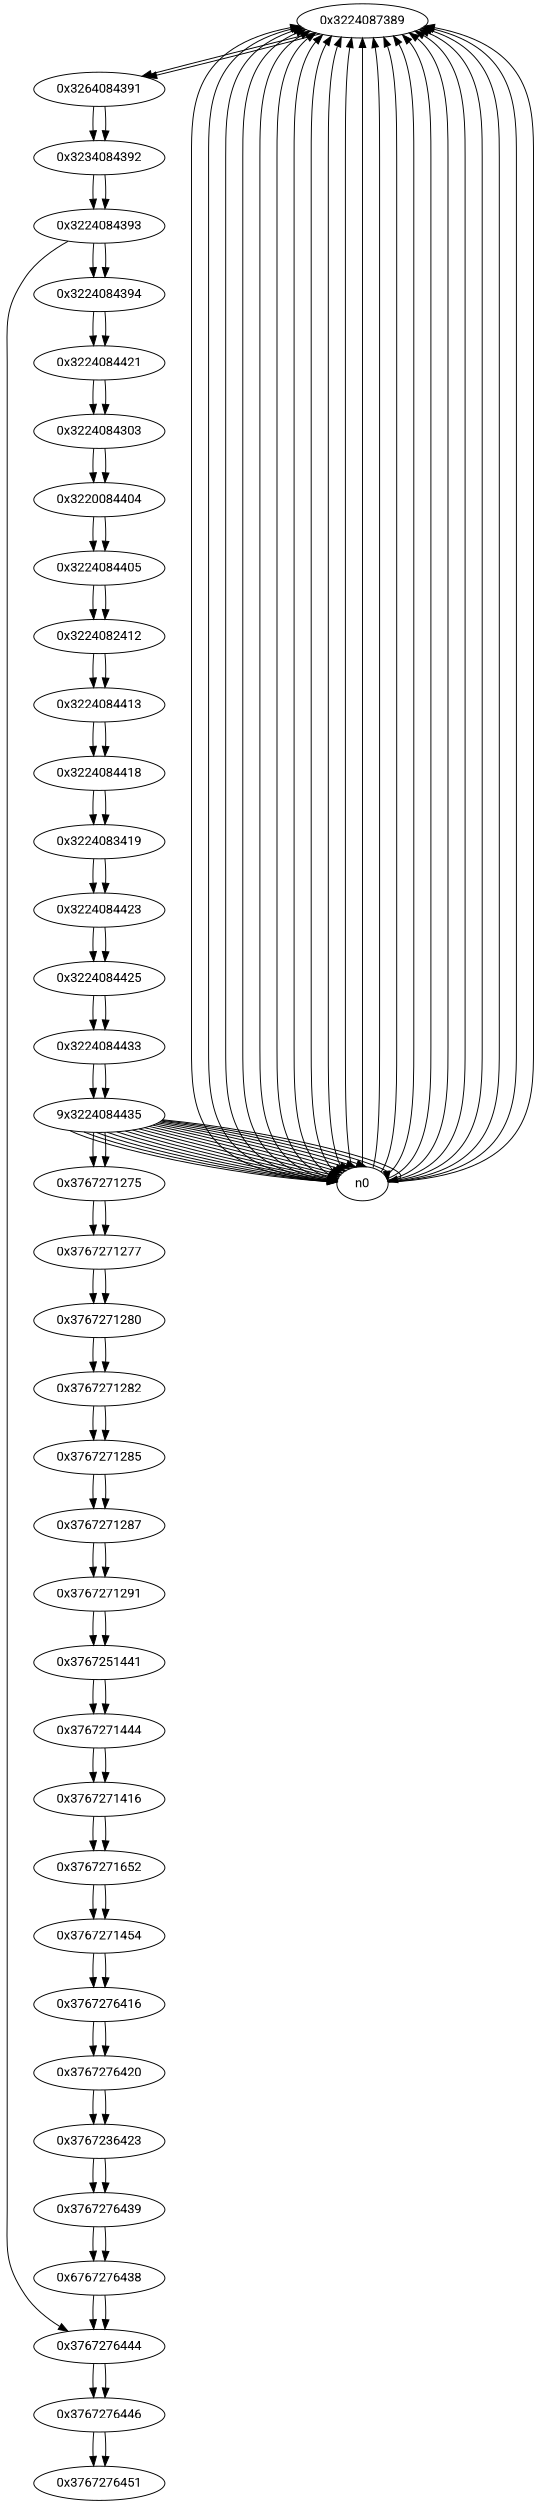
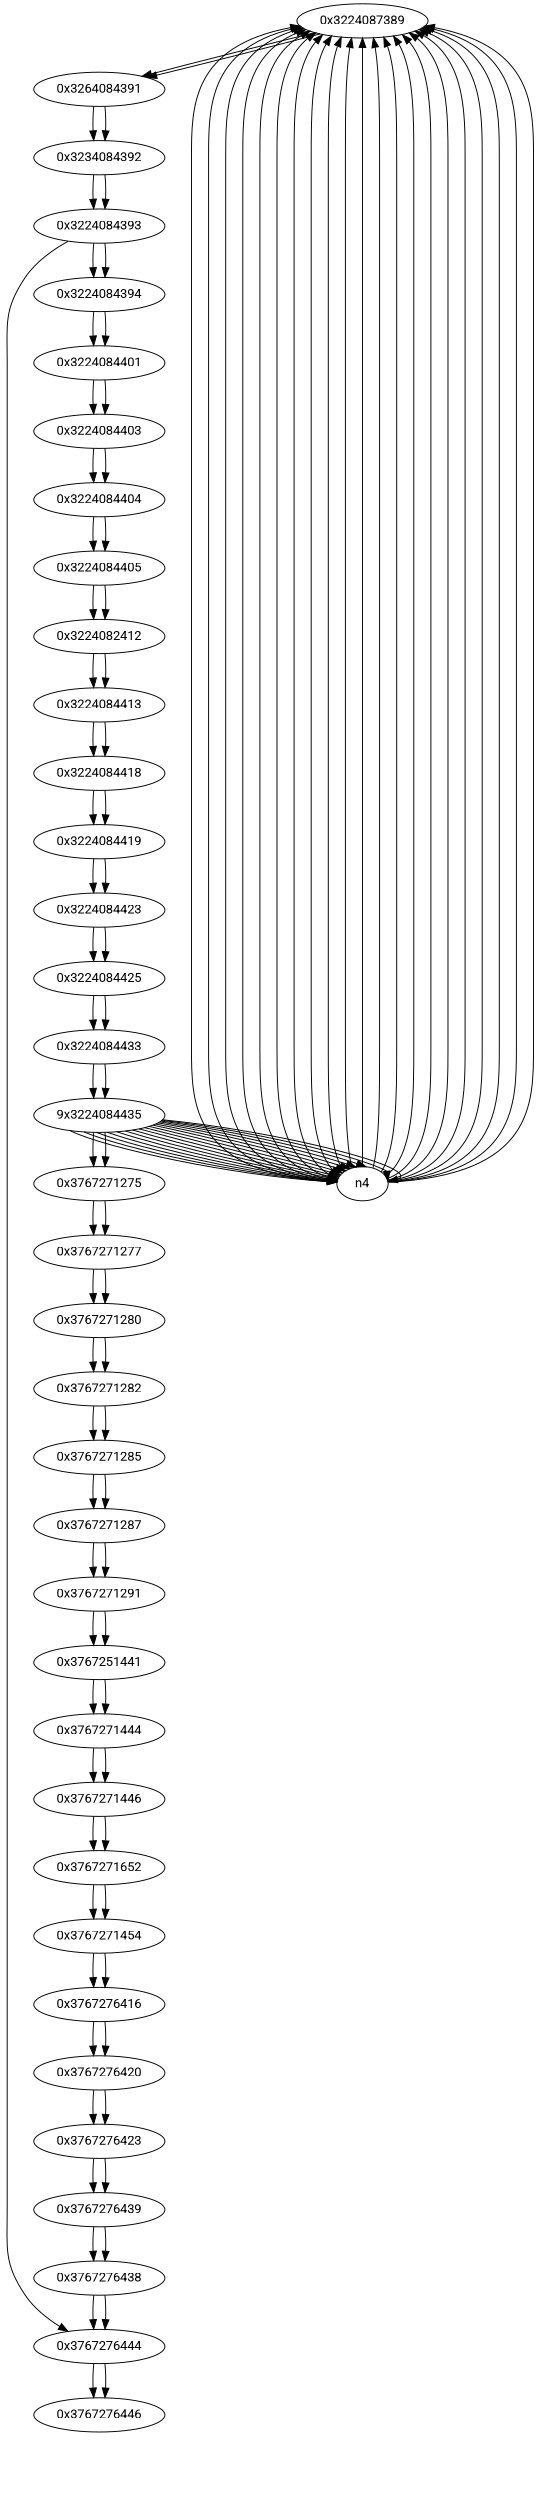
  digraph {
    fontname=Roboto
    node [fontname=Roboto]
    edge [fontname=Roboto]
    n1 [label="0x3224087389"]
    n2 [label="0x3264084391"]
    n3 [label="0x3234084392"]
    n4 [label="0x3224084393"]
    n5 [label="0x3224084394"]
    n35 [label="0x3767276444"]
-   n6 [label="0x3224084421"]
-   n0
-   n7 [label="0x3224084303"]
-   n8 [label="0x3220084404"]
+   n6 [label="0x3224084401"]
+   n0 [label=n4]
+   n7 [label="0x3224084403"]
+   n8 [label="0x3224084404"]
    n9 [label="0x3224084405"]
    n10 [label="0x3224082412"]
    n11 [label="0x3224084413"]
    n12 [label="0x3224084418"]
-   n13 [label="0x3224083419"]
+   n13 [label="0x3224084419"]
    n14 [label="0x3224084423"]
    n15 [label="0x3224084425"]
    n16 [label="0x3224084433"]
    n17 [label="9x3224084435"]
    n18 [label="0x3767271275"]
    n19 [label="0x3767271277"]
    n20 [label="0x3767271280"]
    n21 [label="0x3767271282"]
    n22 [label="0x3767271285"]
    n23 [label="0x3767271287"]
    n24 [label="0x3767271291"]
    n25 [label="0x3767251441"]
    n26 [label="0x3767271444"]
-   n27 [label="0x3767271416"]
+   n27 [label="0x3767271446"]
    n28 [label="0x3767271652"]
    n29 [label="0x3767271454"]
    n30 [label="0x3767276416"]
    n31 [label="0x3767276420"]
-   n32 [label="0x3767236423"]
+   n32 [label="0x3767276423"]
    n33 [label="0x3767276439"]
-   n34 [label="0x6767276438"]
+   n34 [label="0x3767276438"]
    n36 [label="0x3767276446"]
-   n37 [label="0x3767276451"]
    n1 -> n2
    n1 -> n2
    n2 -> n3
    n2 -> n3
    n3 -> n4
    n3 -> n4
    n4 -> n5
    n4 -> n5
    n4 -> n35
    n5 -> n6
    n5 -> n6
    n35 -> n36
    n35 -> n36
    n6 -> n7
    n6 -> n7
    n0 -> n1
    n0 -> n1
    n0 -> n1
    n0 -> n1
    n0 -> n1
    n0 -> n1
    n0 -> n1
    n0 -> n1
    n0 -> n1
    n0 -> n1
    n0 -> n1
    n0 -> n1
    n0 -> n1
    n0 -> n1
    n0 -> n1
    n0 -> n1
    n0 -> n1
    n0 -> n1
    n0 -> n1
    n0 -> n1
    n0 -> n1
    n7 -> n8
    n7 -> n8
    n8 -> n9
    n8 -> n9
    n9 -> n10
    n9 -> n10
    n10 -> n11
    n10 -> n11
    n11 -> n12
    n11 -> n12
    n12 -> n13
    n12 -> n13
    n13 -> n14
    n13 -> n14
    n14 -> n15
    n14 -> n15
    n15 -> n16
    n15 -> n16
    n16 -> n17
    n16 -> n17
    n17 -> n0
    n17 -> n0
    n17 -> n0
    n17 -> n0
    n17 -> n0
    n17 -> n0
    n17 -> n0
    n17 -> n0
    n17 -> n0
    n17 -> n0
    n17 -> n0
    n17 -> n0
    n17 -> n0
    n17 -> n0
    n17 -> n0
    n17 -> n0
    n17 -> n0
    n17 -> n18
    n17 -> n18
    n18 -> n19
    n18 -> n19
    n19 -> n20
    n19 -> n20
    n20 -> n21
    n20 -> n21
    n21 -> n22
    n21 -> n22
    n22 -> n23
    n22 -> n23
    n23 -> n24
    n23 -> n24
    n24 -> n25
    n24 -> n25
    n25 -> n26
    n25 -> n26
    n26 -> n27
    n26 -> n27
    n27 -> n28
    n27 -> n28
    n28 -> n29
    n28 -> n29
    n29 -> n30
    n29 -> n30
    n30 -> n31
    n30 -> n31
    n31 -> n32
    n31 -> n32
    n32 -> n33
    n32 -> n33
    n33 -> n34
    n33 -> n34
    n34 -> n35
    n34 -> n35
-   n36 -> n37
-   n36 -> n37
  }
